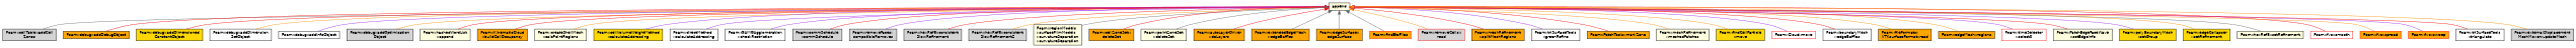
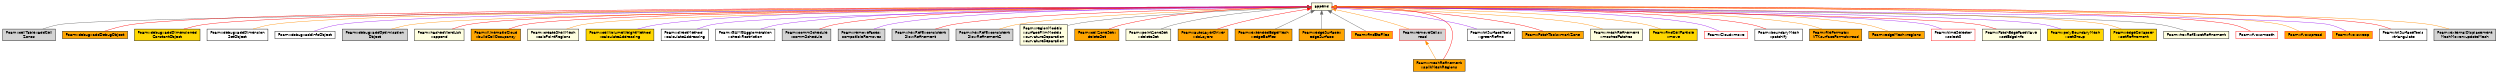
  digraph {
    rankdir=TB
    node [color=black fillcolor=orange fontname=Helvetica fontsize=10 shape=record style=filled]
    edge [color=red dir=back fontname=Helvetica fontsize=10 labelfontname=Helvetica labelfontsize=10 style=solid]
    n1 [fillcolor=lightyellow fontcolor=black height=0.2 label=append width=0.4]
    n2 [fillcolor=lightgrey height=0.2 label="Foam::cellTable::addCell\lZones" width=0.4]
    n3 [height=0.2 label="Foam::debug::addDebugObject" width=0.4]
    n4 [fillcolor=gold height=0.2 label="Foam::debug::addDimensioned\lConstantObject" width=0.4]
    n5 [fillcolor=white height=0.2 label="Foam::debug::addDimension\lSetObject" width=0.4]
    n6 [fillcolor=white height=0.2 label="Foam::debug::addInfoObject" width=0.4]
    n7 [fillcolor=lightgrey height=0.2 label="Foam::debug::addOptimisation\lObject" width=0.4]
    n8 [fillcolor=lightyellow height=0.2 label="Foam::hashedWordList\l::append" width=0.4]
    n9 [height=0.2 label="Foam::KinematicCloud\l::buildCellOccupancy" width=0.4]
    n10 [fillcolor=lightyellow height=0.2 label="Foam::createShellMesh\l::calcPointRegions" width=0.4]
    n11 [fillcolor=gold height=0.2 label="Foam::cellVolumeWeightMethod\l::calculateAddressing" width=0.4]
    n12 [fillcolor=white height=0.2 label="Foam::directMethod\l::calculateAddressing" width=0.4]
    n13 [fillcolor=white height=0.2 label="Foam::GAMGAgglomeration\l::checkRestriction" width=0.4]
    n14 [fillcolor=lightgrey height=0.2 label="Foam::commSchedule\l::commSchedule" width=0.4]
    n15 [fillcolor=lightgrey height=0.2 label="Foam::removeFaces::\lcompatibleRemoves" width=0.4]
    n16 [fillcolor=lightgrey height=0.2 label="Foam::hexRef8::consistent\lSlowRefinement" width=0.4]
    n17 [fillcolor=lightgrey height=0.2 label="Foam::hexRef8::consistent\lSlowRefinement2" width=0.4]
    n18 [fillcolor=lightyellow height=0.2 label="Foam::regionModels\l::surfaceFilmModels\l::curvatureSeparation\l::curvatureSeparation" width=0.4]
    n19 [height=0.2 label="Foam::cellZoneSet::\ldeleteSet" width=0.4]
    n20 [fillcolor=lightyellow height=0.2 label="Foam::pointZoneSet\l::deleteSet" width=0.4]
    n21 [height=0.2 label="Foam::autoLayerDriver\l::doLayers" width=0.4]
    n22 [height=0.2 label="Foam::extendedEdgeMesh\l::edgeBaffles" width=0.4]
    n23 [height=0.2 label="Foam::edgeSurface::\ledgeSurface" width=0.4]
    n24 [color=red height=0.2 label="Foam::findEtcFiles" width=0.4]
    n25 [color=red fillcolor=lightgrey height=0.2 label="Foam::removeCells::\lread" width=0.4]
    n26 [height=0.2 label="Foam::meshRefinement\l::splitMeshRegions" width=0.4]
    n27 [fillcolor=white height=0.2 label="Foam::triSurfaceTools\l::greenRefine" width=0.4]
    n28 [height=0.2 label="Foam::PatchTools::markZone" width=0.4]
    n29 [fillcolor=lightyellow height=0.2 label="Foam::meshRefinement\l::meshedPatches" width=0.4]
    n30 [fillcolor=gold height=0.2 label="Foam::findCellParticle\l::move" width=0.4]
    n31 [color=red fillcolor=white height=0.2 label="Foam::Cloud::move" width=0.4]
-   n32 [fillcolor=white height=0.2 label="Foam::boundaryMesh\l::edgeBaffles" width=0.4]
+   n32 [fillcolor=white height=0.2 label="Foam::boundaryMesh\l::patchify" width=0.4]
    n33 [height=0.2 label="Foam::fileFormats::\lVTKsurfaceFormat::read" width=0.4]
    n34 [height=0.2 label="Foam::edgeMesh::regions" width=0.4]
    n35 [color=red fillcolor=white height=0.2 label="Foam::timeSelector\l::select0" width=0.4]
    n36 [fillcolor=lightyellow height=0.2 label="Foam::PatchEdgeFaceWave\l::setEdgeInfo" width=0.4]
    n37 [fillcolor=gold height=0.2 label="Foam::polyBoundaryMesh\l::setGroup" width=0.4]
    n38 [fillcolor=gold height=0.2 label="Foam::edgeCollapser\l::setRefinement" width=0.4]
    n39 [fillcolor=lightyellow height=0.2 label="Foam::hexRef8::setRefinement" width=0.4]
    n40 [color=red fillcolor=white height=0.2 label="Foam::fvc::smooth" width=0.4]
    n41 [color=red height=0.2 label="Foam::fvc::spread" width=0.4]
    n42 [color=red height=0.2 label="Foam::fvc::sweep" width=0.4]
    n43 [fillcolor=white height=0.2 label="Foam::triSurfaceTools\l::triangulate" width=0.4]
    n44 [fillcolor=lightgrey height=0.2 label="Foam::externalDisplacement\lMeshMover::updateMesh" width=0.4]
    n1 -> n2 [color=gray40]
    n1 -> n3
    n1 -> n4
    n1 -> n5 [color=darkorange]
    n1 -> n6 [color=purple]
    n1 -> n7 [color=darkorange]
    n1 -> n8
    n1 -> n9
    n1 -> n10 [color=darkorange]
    n1 -> n11 [color=purple]
    n1 -> n12 [color=purple]
    n1 -> n13 [color=purple]
    n1 -> n14
    n1 -> n15 [color=purple]
    n1 -> n16
    n1 -> n17 [color=darkorange]
    n1 -> n18 [color=gray40]
    n1 -> n19
    n1 -> n20 [color=gray40]
    n1 -> n21
    n1 -> n22 [color=gray40]
    n1 -> n23 [color=gray40]
    n1 -> n24 [color=gray40]
    n1 -> n25 [color=darkorange]
    n1 -> n26
    n1 -> n27 [color=purple]
    n1 -> n28
    n1 -> n29 [color=darkorange]
    n1 -> n30 [color=darkorange]
    n1 -> n31 [color=purple]
    n1 -> n32
    n1 -> n33 [color=darkorange]
    n1 -> n34 [color=darkorange]
    n1 -> n35 [color=purple]
    n1 -> n36
    n1 -> n37 [color=purple]
    n1 -> n38 [color=darkorange]
    n1 -> n39 [color=gray40]
    n1 -> n40
    n1 -> n41 [color=darkorange]
    n1 -> n42 [color=purple]
    n1 -> n43
    n1 -> n44 [color=darkorange]
+   n25 -> n26 [color=darkorange]
  }
